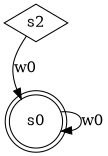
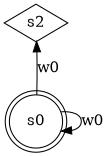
  digraph {
    s2 [shape=diamond]
    s0 [shape=doublecircle]
-   s2 -> s0 [label=w0]
+   s0 -> s2 [label=w0]
    s0 -> s0 [label=w0]
  }
